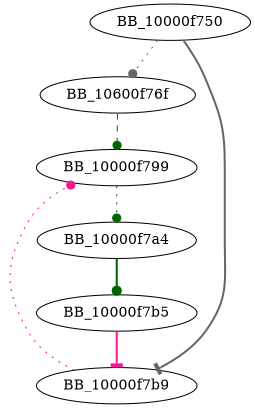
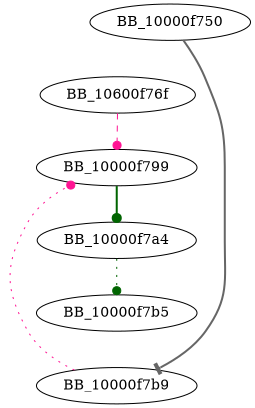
  digraph {
    edge [arrowhead=dot color=darkgreen style=bold]
    n1 [label=BB_10600f76f]
    BB_10000f750
    BB_10000f7b9
    BB_10000f799
    BB_10000f7a4
    BB_10000f7b5
-   n1 -> BB_10000f799 [style=dashed]
-   BB_10000f750 -> n1 [color=gray40 style=dotted]
+   n1 -> BB_10000f799 [color=deeppink style=dashed]
    BB_10000f750 -> BB_10000f7b9 [arrowhead=tee color=gray40]
    BB_10000f7b9 -> BB_10000f799 [color=deeppink style=dotted]
-   BB_10000f799 -> BB_10000f7a4 [style=dotted]
-   BB_10000f7a4 -> BB_10000f7b5
-   BB_10000f7b5 -> BB_10000f7b9 [arrowhead=tee color=deeppink]
+   BB_10000f799 -> BB_10000f7a4
+   BB_10000f7a4 -> BB_10000f7b5 [style=dotted]
  }
